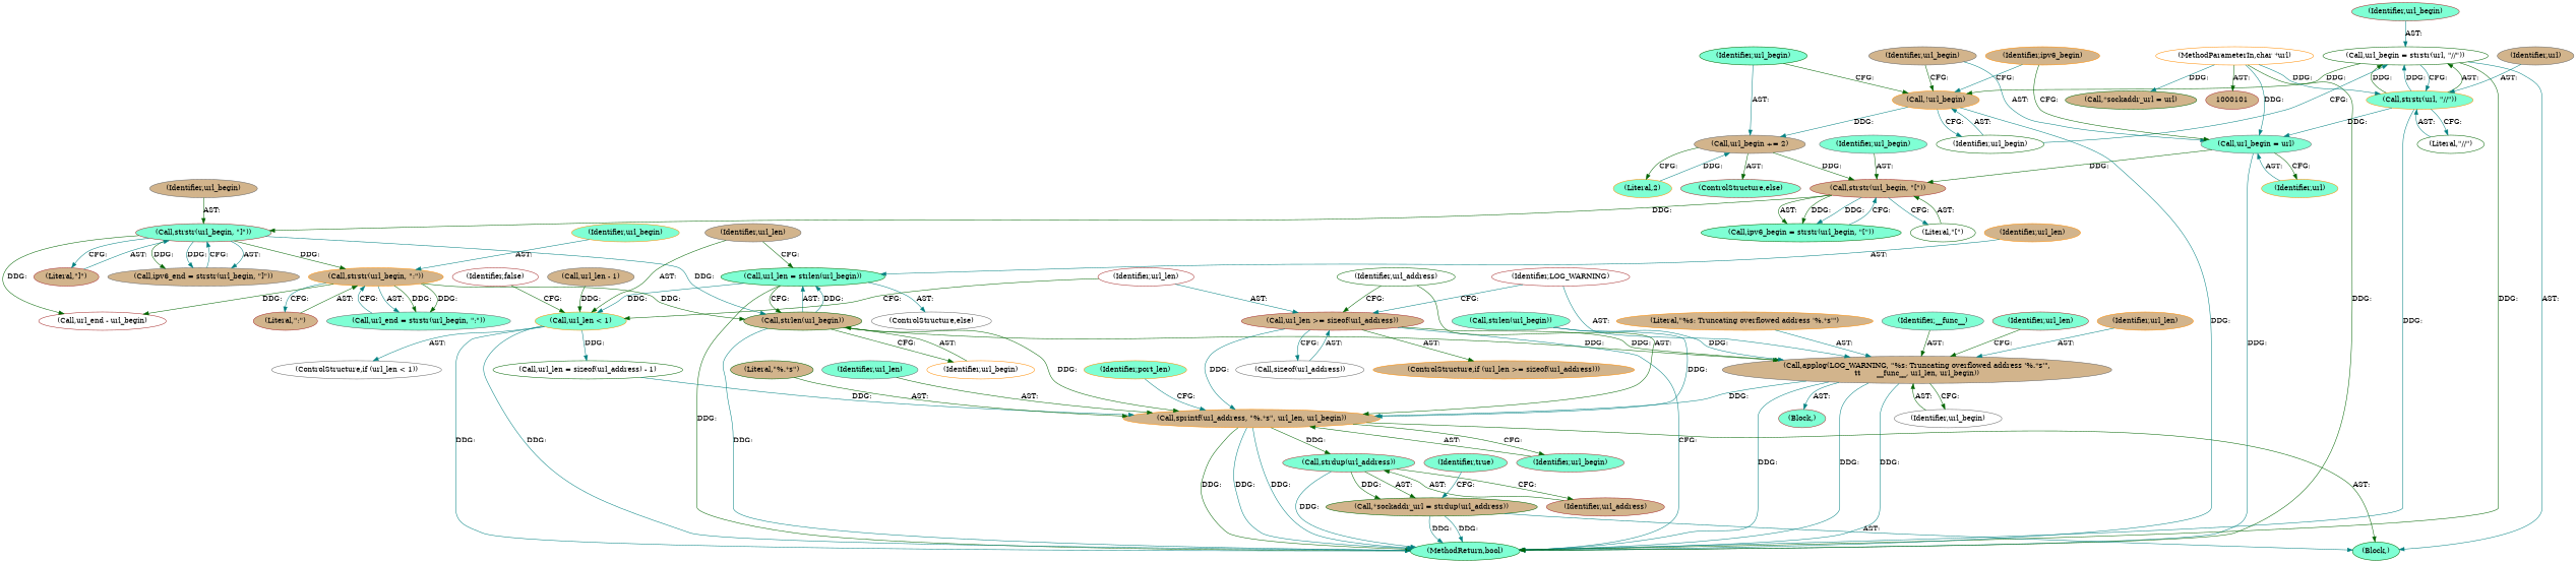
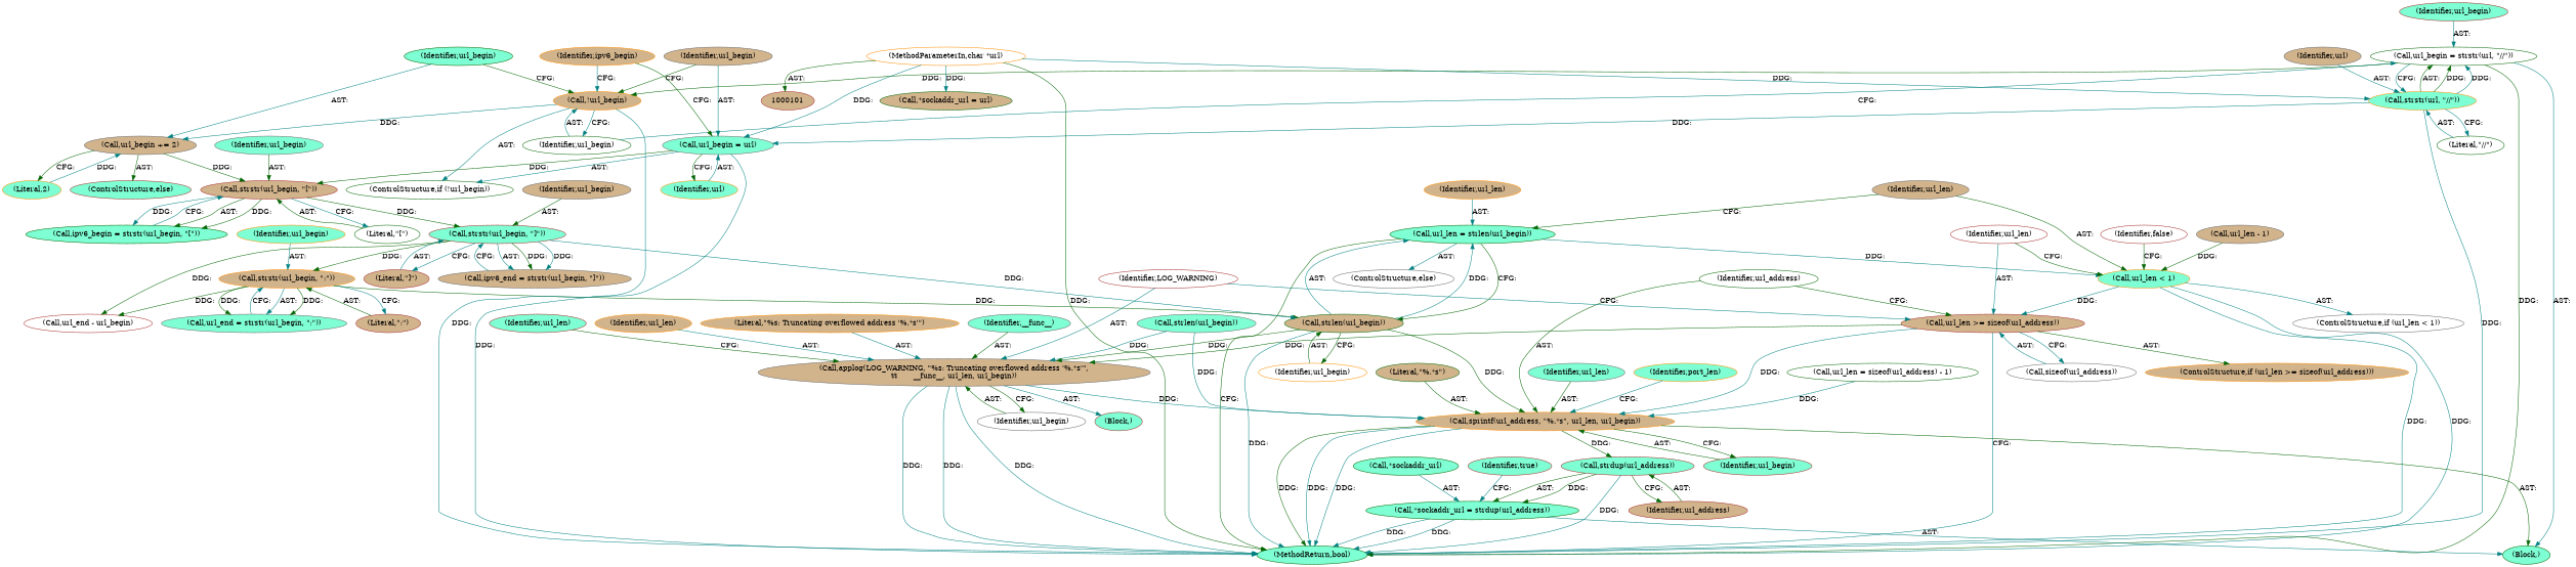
  digraph {
    node [color=gray40 fillcolor=aquamarine style=filled]
    edge [color=teal]
    n1 [color=darkgreen label="(Call,url_len = strlen(url_begin))"]
    n2 [color=darkgreen fillcolor=tan label="(Call,strlen(url_begin))"]
    n3 [color=darkorange label="(Call,url_len < 1)"]
    n4 [fillcolor=white label="(ControlStructure,else)"]
    n5 [color=darkgreen label="(MethodReturn,bool)"]
    n6 [fillcolor=tan label="(Call,applog(LOG_WARNING, \"%s: Truncating overflowed address '%.*s'\",\n\t\t       __func__, url_len, url_begin))"]
    n7 [color=darkorange fillcolor=tan label="(Call,sprintf(url_address, \"%.*s\", url_len, url_begin))"]
    n8 [color=darkorange fillcolor=white label="(Identifier,url_begin)"]
    n9 [color=brown fillcolor=tan label="(Call,url_len >= sizeof(url_address))"]
    n10 [fillcolor=white label="(ControlStructure,if (url_len < 1))"]
    n11 [fillcolor=white label="(Identifier,url_begin)"]
    n12 [color=brown label="(Block,)"]
    n13 [color=darkgreen label="(Block,)"]
    n14 [color=brown label="(Call,strdup(url_address))"]
    n15 [color=brown label="(Identifier,url_begin)"]
    n16 [color=darkorange fillcolor=tan label="(Call,strstr(url_begin, \":\"))"]
    n17 [color=brown fillcolor=tan label="(Literal,\":\")"]
    n18 [color=brown fillcolor=white label="(Call,url_end - url_begin)"]
    n19 [label="(Call,url_end = strstr(url_begin, \":\"))"]
    n20 [color=brown label="(Call,strstr(url_begin, \"]\"))"]
    n21 [color=brown fillcolor=tan label="(Literal,\"]\")"]
    n22 [fillcolor=tan label="(Call,ipv6_end = strstr(url_begin, \"]\"))"]
    n23 [color=brown fillcolor=tan label="(Call,strstr(url_begin, \"[\"))"]
    n24 [color=darkgreen label="(Call,ipv6_begin = strstr(url_begin, \"[\"))"]
    n25 [color=darkgreen fillcolor=white label="(Literal,\"[\")"]
    n26 [label="(Call,url_begin = url)"]
    n27 [color=darkorange label="(Identifier,url)"]
+   n28 [color=darkgreen fillcolor=white label="(ControlStructure,if (!url_begin))"]
    n29 [color=darkorange label="(Call,strstr(url, \"//\"))"]
    n30 [color=darkgreen fillcolor=white label="(Call,url_begin = strstr(url, \"//\"))"]
    n31 [color=darkgreen fillcolor=white label="(Literal,\"//\")"]
    n32 [color=darkorange fillcolor=tan label="(Call,!url_begin)"]
    n33 [color=darkorange fillcolor=white label="(MethodParameterIn,char *url)"]
    n34 [color=darkgreen fillcolor=tan label="(Call,*sockaddr_url = url)"]
    1000101 [color=brown fillcolor=tan]
    n36 [fillcolor=tan label="(Call,url_begin += 2)"]
    n37 [color=brown label="(ControlStructure,else)"]
    n38 [color=darkorange label="(Literal,2)"]
    n39 [color=darkgreen fillcolor=white label="(Identifier,url_begin)"]
    n40 [fillcolor=white label="(Call,sizeof(url_address))"]
    n41 [color=darkorange fillcolor=tan label="(ControlStructure,if (url_len >= sizeof(url_address)))"]
-   n42 [color=darkgreen fillcolor=tan label="(Call,*sockaddr_url = strdup(url_address))"]
+   n42 [color=darkgreen label="(Call,*sockaddr_url = strdup(url_address))"]
    n43 [color=brown fillcolor=tan label="(Identifier,url_address)"]
    n44 [color=darkorange fillcolor=tan label="(Identifier,url_len)"]
    n45 [color=darkgreen fillcolor=white label="(Identifier,url_address)"]
    n46 [color=darkgreen fillcolor=white label="(Call,url_len = sizeof(url_address) - 1)"]
    n47 [color=darkorange fillcolor=tan label="(Identifier,url_len)"]
    n48 [color=darkgreen label="(Identifier,url_begin)"]
    n49 [fillcolor=tan label="(Identifier,url)"]
+   n50 [color=darkgreen label="(Call,*sockaddr_url)"]
    n51 [color=darkorange fillcolor=tan label="(Literal,\"%s: Truncating overflowed address '%.*s'\")"]
    n52 [color=brown label="(Identifier,true)"]
    n53 [color=brown fillcolor=white label="(Identifier,LOG_WARNING)"]
    n54 [fillcolor=tan label="(Identifier,url_len)"]
    n55 [fillcolor=tan label="(Identifier,url_begin)"]
    n56 [color=brown fillcolor=white label="(Identifier,url_len)"]
    n57 [label="(Identifier,__func__)"]
    n58 [label="(Identifier,url_begin)"]
    n59 [color=darkorange label="(Identifier,url_begin)"]
    n60 [fillcolor=tan label="(Identifier,url_begin)"]
    n61 [color=brown fillcolor=white label="(Identifier,false)"]
    n62 [fillcolor=tan label="(Call,url_len - 1)"]
    n63 [color=darkorange fillcolor=tan label="(Identifier,ipv6_begin)"]
    n64 [color=brown label="(Identifier,url_len)"]
    n65 [color=darkgreen fillcolor=tan label="(Literal,\"%.*s\")"]
    n66 [color=brown label="(Identifier,url_begin)"]
    n67 [label="(Call,strlen(url_begin))"]
    n68 [label="(Identifier,url_len)"]
    n69 [color=darkorange label="(Identifier,port_len)"]
    n1 -> n2 [color=darkgreen label="CFG: "]
    n1 -> n3 [label="DDG: "]
    n1 -> n4 [label="AST: "]
-   n1 -> n5 [color=darkgreen label="DDG: "]
+   n1 -> n5 [color=darkgreen label="CFG: "]
    n2 -> n1 [label="AST: "]
    n2 -> n1 [label="DDG: "]
    n2 -> n5 [label="DDG: "]
    n2 -> n6 [color=darkgreen label="DDG: "]
    n2 -> n7 [color=darkgreen label="DDG: "]
    n2 -> n8 [color=darkgreen label="CFG: "]
    n3 -> n5 [label="DDG: "]
    n3 -> n5 [label="DDG: "]
-   n3 -> n46 [label="DDG: "]
+   n3 -> n9 [label="DDG: "]
    n3 -> n10 [label="AST: "]
    n6 -> n5 [label="DDG: "]
    n6 -> n5 [label="DDG: "]
    n6 -> n5 [label="DDG: "]
    n6 -> n7 [label="DDG: "]
    n6 -> n11 [color=darkgreen label="CFG: "]
    n6 -> n12 [label="AST: "]
    n7 -> n5 [color=darkgreen label="DDG: "]
    n7 -> n5 [label="DDG: "]
    n7 -> n5 [label="DDG: "]
    n7 -> n13 [color=darkgreen label="AST: "]
    n7 -> n14 [color=darkgreen label="DDG: "]
    n7 -> n15 [color=darkgreen label="CFG: "]
    n8 -> n2 [color=darkgreen label="AST: "]
    n9 -> n5 [label="CFG: "]
    n9 -> n6 [color=darkgreen label="DDG: "]
    n9 -> n7 [label="DDG: "]
    n9 -> n40 [label="CFG: "]
    n9 -> n41 [color=darkgreen label="AST: "]
    n11 -> n6 [color=darkgreen label="AST: "]
    n14 -> n5 [label="DDG: "]
    n14 -> n42 [color=darkgreen label="AST: "]
    n14 -> n42 [color=darkgreen label="DDG: "]
    n14 -> n43 [color=darkgreen label="CFG: "]
    n15 -> n7 [color=darkgreen label="AST: "]
    n16 -> n2 [color=darkgreen label="DDG: "]
    n16 -> n17 [label="CFG: "]
    n16 -> n18 [color=darkgreen label="DDG: "]
    n16 -> n19 [label="AST: "]
    n16 -> n19 [color=darkgreen label="DDG: "]
    n16 -> n19 [color=darkgreen label="DDG: "]
    n17 -> n16 [color=darkgreen label="AST: "]
    n19 -> n16 [label="CFG: "]
    n20 -> n2 [label="DDG: "]
    n20 -> n16 [color=darkgreen label="DDG: "]
    n20 -> n18 [color=darkgreen label="DDG: "]
    n20 -> n21 [label="CFG: "]
    n20 -> n22 [label="AST: "]
    n20 -> n22 [color=darkgreen label="DDG: "]
    n20 -> n22 [label="DDG: "]
    n21 -> n20 [label="AST: "]
    n22 -> n20 [label="CFG: "]
    n23 -> n20 [color=darkgreen label="DDG: "]
    n23 -> n24 [color=darkgreen label="AST: "]
    n23 -> n24 [color=darkgreen label="DDG: "]
    n23 -> n24 [label="DDG: "]
    n23 -> n25 [label="CFG: "]
    n24 -> n23 [label="CFG: "]
    n25 -> n23 [color=darkgreen label="AST: "]
    n26 -> n5 [label="DDG: "]
    n26 -> n23 [color=darkgreen label="DDG: "]
    n26 -> n27 [color=darkgreen label="CFG: "]
+   n26 -> n28 [label="AST: "]
    n27 -> n26 [label="AST: "]
    n29 -> n5 [label="DDG: "]
    n29 -> n26 [label="DDG: "]
    n29 -> n30 [color=darkgreen label="AST: "]
    n29 -> n30 [color=darkgreen label="DDG: "]
    n29 -> n30 [label="DDG: "]
    n29 -> n31 [label="CFG: "]
    n30 -> n5 [color=darkgreen label="DDG: "]
    n30 -> n13 [label="AST: "]
    n30 -> n29 [label="CFG: "]
    n30 -> n32 [color=darkgreen label="DDG: "]
    n31 -> n29 [label="AST: "]
    n32 -> n5 [label="DDG: "]
+   n32 -> n28 [label="AST: "]
    n32 -> n36 [label="DDG: "]
    n32 -> n39 [label="CFG: "]
    n33 -> n5 [color=darkgreen label="DDG: "]
    n33 -> n26 [label="DDG: "]
    n33 -> n29 [label="DDG: "]
    n33 -> n34 [label="DDG: "]
    n33 -> 1000101 [color=darkgreen label="AST: "]
    n36 -> n23 [color=darkgreen label="DDG: "]
    n36 -> n37 [color=darkgreen label="AST: "]
    n36 -> n38 [color=darkgreen label="CFG: "]
    n38 -> n36 [label="DDG: "]
    n39 -> n30 [label="CFG: "]
    n39 -> n32 [label="AST: "]
    n40 -> n9 [label="AST: "]
    n42 -> n5 [label="DDG: "]
    n42 -> n5 [label="DDG: "]
    n42 -> n13 [label="AST: "]
    n43 -> n14 [color=darkgreen label="AST: "]
    n44 -> n6 [label="AST: "]
    n45 -> n7 [color=darkgreen label="AST: "]
    n45 -> n9 [color=darkgreen label="CFG: "]
    n46 -> n7 [label="DDG: "]
    n47 -> n1 [label="AST: "]
    n48 -> n32 [color=darkgreen label="CFG: "]
    n48 -> n36 [label="AST: "]
    n49 -> n29 [label="AST: "]
+   n50 -> n42 [label="AST: "]
    n51 -> n6 [label="AST: "]
    n52 -> n42 [label="CFG: "]
    n53 -> n6 [label="AST: "]
    n53 -> n9 [label="CFG: "]
    n54 -> n1 [color=darkgreen label="CFG: "]
    n54 -> n3 [color=darkgreen label="AST: "]
    n55 -> n20 [color=darkgreen label="AST: "]
    n56 -> n3 [color=darkgreen label="CFG: "]
    n56 -> n9 [label="AST: "]
    n57 -> n6 [color=darkgreen label="AST: "]
    n58 -> n23 [color=darkgreen label="AST: "]
    n59 -> n16 [label="AST: "]
    n60 -> n26 [label="AST: "]
    n60 -> n32 [color=darkgreen label="CFG: "]
    n61 -> n3 [color=darkgreen label="CFG: "]
    n62 -> n3 [color=darkgreen label="DDG: "]
    n63 -> n26 [color=darkgreen label="CFG: "]
    n63 -> n32 [label="CFG: "]
    n64 -> n6 [color=darkgreen label="CFG: "]
    n65 -> n7 [color=darkgreen label="AST: "]
    n66 -> n30 [label="AST: "]
    n67 -> n6 [label="DDG: "]
    n67 -> n7 [label="DDG: "]
    n68 -> n7 [color=darkgreen label="AST: "]
    n69 -> n7 [label="CFG: "]
  }
